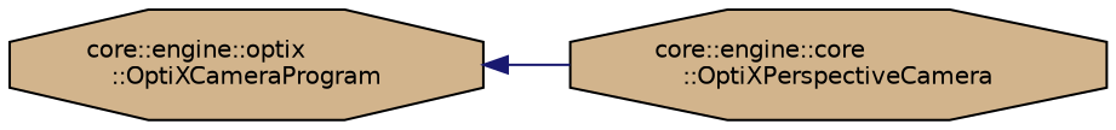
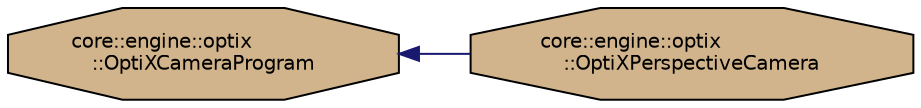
  digraph {
    rankdir=LR
    node [color=black fillcolor=tan fontname=Helvetica fontsize=10 shape=octagon style=filled]
-   n1 [fontcolor=black height=0.2 label="core::engine::core\l::OptiXPerspectiveCamera" width=0.4]
+   n1 [fontcolor=black height=0.2 label="core::engine::optix\l::OptiXPerspectiveCamera" width=0.4]
    n2 [height=0.2 label="core::engine::optix\l::OptiXCameraProgram" width=0.4]
    n2 -> n1 [color=midnightblue dir=back fontname=Helvetica fontsize=10 labelfontname=Helvetica labelfontsize=10 style=solid]
  }
